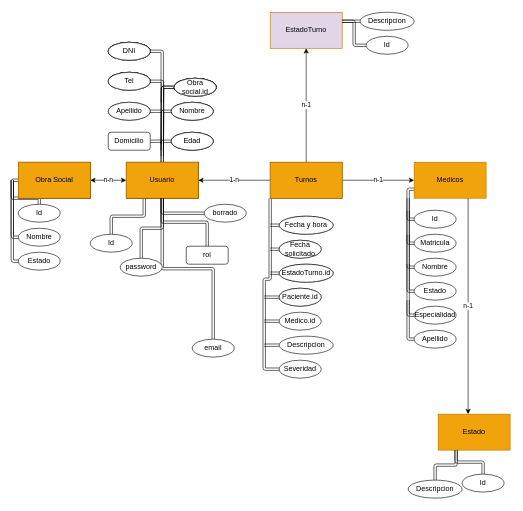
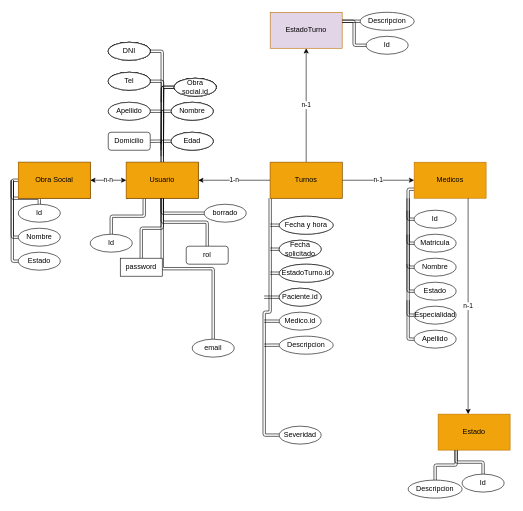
  <mxCell id="0" />
  <mxCell id="1" parent="0" />
  <mxCell id="2" value="Paciente" style="rounded=0;whiteSpace=wrap;html=1;" parent="1" vertex="1"><mxGeometry x="210" y="270" width="120" height="60" as="geometry" /></mxCell>
  <mxCell id="3" value="1-n" style="edgeStyle=none;html=1;exitX=0;exitY=0.5;exitDx=0;exitDy=0;entryX=1;entryY=0.5;entryDx=0;entryDy=0;" parent="1" source="7" target="2" edge="1"><mxGeometry relative="1" as="geometry" /></mxCell>
  <mxCell id="4" value="n-1" style="edgeStyle=none;html=1;exitX=1;exitY=0.5;exitDx=0;exitDy=0;entryX=0;entryY=0.5;entryDx=0;entryDy=0;" parent="1" source="7" target="16" edge="1"><mxGeometry relative="1" as="geometry" /></mxCell>
  <mxCell id="5" value="n-1" style="edgeStyle=none;html=1;entryX=0.5;entryY=1;entryDx=0;entryDy=0;" parent="1" source="7" target="48" edge="1"><mxGeometry relative="1" as="geometry"><mxPoint as="offset" /></mxGeometry></mxCell>
  <mxCell id="6" style="edgeStyle=orthogonalEdgeStyle;shape=link;html=1;exitX=0;exitY=1;exitDx=0;exitDy=0;entryX=0;entryY=0.5;entryDx=0;entryDy=0;" parent="1" source="7" target="11" edge="1"><mxGeometry relative="1" as="geometry" /></mxCell>
  <mxCell id="7" value="Turnos" style="rounded=0;whiteSpace=wrap;html=1;" parent="1" vertex="1"><mxGeometry x="450" y="270" width="120" height="60" as="geometry" /></mxCell>
  <mxCell id="8" value="EstadoTurno.id" style="ellipse;whiteSpace=wrap;html=1;" parent="1" vertex="1"><mxGeometry x="465" y="440" width="90" height="30" as="geometry" /></mxCell>
  <mxCell id="9" value="Fecha solicitado" style="ellipse;whiteSpace=wrap;html=1;" parent="1" vertex="1"><mxGeometry x="465" y="400" width="70" height="30" as="geometry" /></mxCell>
  <mxCell id="10" value="Fecha y hora" style="ellipse;whiteSpace=wrap;html=1;" parent="1" vertex="1"><mxGeometry x="465" y="360" width="90" height="30" as="geometry" /></mxCell>
- <mxCell id="11" value="Severidad" style="ellipse;whiteSpace=wrap;html=1;" parent="1" vertex="1"><mxGeometry x="465" y="600" width="70" height="30" as="geometry" /></mxCell>
+ <mxCell id="11" value="Severidad" style="ellipse;whiteSpace=wrap;html=1;" parent="1" vertex="1"><mxGeometry x="465" y="710" width="70" height="30" as="geometry" /></mxCell>
  <mxCell id="12" value="Paciente.id" style="ellipse;whiteSpace=wrap;html=1;" parent="1" vertex="1"><mxGeometry x="465" y="480" width="70" height="30" as="geometry" /></mxCell>
  <mxCell id="13" style="edgeStyle=orthogonalEdgeStyle;shape=link;html=1;" parent="1" source="14" edge="1"><mxGeometry relative="1" as="geometry"><mxPoint x="440" y="535" as="targetPoint" /></mxGeometry></mxCell>
  <mxCell id="14" value="Medico.id" style="ellipse;whiteSpace=wrap;html=1;" parent="1" vertex="1"><mxGeometry x="465" y="520" width="70" height="30" as="geometry" /></mxCell>
  <mxCell id="15" style="edgeStyle=orthogonalEdgeStyle;shape=link;html=1;exitX=0;exitY=0.75;exitDx=0;exitDy=0;entryX=0;entryY=0.5;entryDx=0;entryDy=0;" parent="1" source="16" target="27" edge="1"><mxGeometry relative="1" as="geometry" /></mxCell>
  <mxCell id="16" value="Medicos" style="rounded=0;whiteSpace=wrap;html=1;fillColor=#f0a30a;fontColor=#000000;strokeColor=#BD7000;" parent="1" vertex="1"><mxGeometry x="690" y="270" width="120" height="60" as="geometry" /></mxCell>
  <mxCell id="17" style="edgeStyle=orthogonalEdgeStyle;shape=link;html=1;" parent="1" source="18" edge="1"><mxGeometry relative="1" as="geometry"><mxPoint x="680" y="330" as="targetPoint" /></mxGeometry></mxCell>
  <mxCell id="18" value="Nombre" style="ellipse;whiteSpace=wrap;html=1;" parent="1" vertex="1"><mxGeometry x="690" y="430" width="70" height="30" as="geometry" /></mxCell>
  <mxCell id="19" style="edgeStyle=orthogonalEdgeStyle;shape=link;html=1;" parent="1" source="20" edge="1"><mxGeometry relative="1" as="geometry"><mxPoint x="680" y="390" as="targetPoint" /></mxGeometry></mxCell>
  <mxCell id="20" value="Matricula" style="ellipse;whiteSpace=wrap;html=1;" parent="1" vertex="1"><mxGeometry x="690" y="390" width="70" height="30" as="geometry" /></mxCell>
  <mxCell id="21" style="edgeStyle=orthogonalEdgeStyle;shape=link;html=1;" parent="1" source="22" edge="1"><mxGeometry relative="1" as="geometry"><mxPoint x="680" y="350" as="targetPoint" /></mxGeometry></mxCell>
  <mxCell id="22" value="Id" style="ellipse;whiteSpace=wrap;html=1;" parent="1" vertex="1"><mxGeometry x="690" y="350" width="70" height="30" as="geometry" /></mxCell>
  <mxCell id="23" style="edgeStyle=orthogonalEdgeStyle;shape=link;html=1;" parent="1" source="24" edge="1"><mxGeometry relative="1" as="geometry"><mxPoint x="680" y="440" as="targetPoint" /></mxGeometry></mxCell>
  <mxCell id="24" value="Estado" style="ellipse;whiteSpace=wrap;html=1;" parent="1" vertex="1"><mxGeometry x="690" y="470" width="70" height="30" as="geometry" /></mxCell>
  <mxCell id="25" style="edgeStyle=orthogonalEdgeStyle;shape=link;html=1;" parent="1" source="26" edge="1"><mxGeometry relative="1" as="geometry"><mxPoint x="680" y="500" as="targetPoint" /></mxGeometry></mxCell>
  <mxCell id="26" value="Especialidad" style="ellipse;whiteSpace=wrap;html=1;" parent="1" vertex="1"><mxGeometry x="690" y="510" width="70" height="30" as="geometry" /></mxCell>
  <mxCell id="27" value="Apellido" style="ellipse;whiteSpace=wrap;html=1;" parent="1" vertex="1"><mxGeometry x="690" y="550" width="70" height="30" as="geometry" /></mxCell>
  <mxCell id="28" value="Nombre" style="ellipse;whiteSpace=wrap;html=1;flipV=1;flipH=0;" parent="1" vertex="1"><mxGeometry x="285" y="170" width="70" height="30" as="geometry" /></mxCell>
  <mxCell id="29" style="edgeStyle=orthogonalEdgeStyle;shape=link;html=1;entryX=0;entryY=0.5;entryDx=0;entryDy=0;" parent="1" source="30" target="40" edge="1"><mxGeometry relative="1" as="geometry" /></mxCell>
  <mxCell id="30" value="Id" style="ellipse;whiteSpace=wrap;html=1;" parent="1" vertex="1"><mxGeometry x="30" y="340" width="70" height="30" as="geometry" /></mxCell>
  <mxCell id="31" value="Apellido" style="ellipse;whiteSpace=wrap;html=1;flipV=1;flipH=0;" parent="1" vertex="1"><mxGeometry x="180" y="170" width="70" height="30" as="geometry" /></mxCell>
  <mxCell id="32" value="DNI" style="ellipse;whiteSpace=wrap;html=1;flipV=1;flipH=0;" parent="1" vertex="1"><mxGeometry x="180" y="70" width="70" height="30" as="geometry" /></mxCell>
  <mxCell id="33" value="Edad" style="ellipse;whiteSpace=wrap;html=1;flipV=1;flipH=0;" parent="1" vertex="1"><mxGeometry x="285" y="220" width="70" height="30" as="geometry" /></mxCell>
  <mxCell id="34" value="Tel" style="ellipse;whiteSpace=wrap;html=1;flipV=1;flipH=0;" parent="1" vertex="1"><mxGeometry x="180" y="120" width="70" height="30" as="geometry" /></mxCell>
  <mxCell id="35" style="edgeStyle=orthogonalEdgeStyle;shape=link;html=1;exitX=0;exitY=0.5;exitDx=0;exitDy=0;" parent="1" source="36" edge="1"><mxGeometry relative="1" as="geometry"><mxPoint x="440" y="575.167" as="targetPoint" /></mxGeometry></mxCell>
  <mxCell id="36" value="Descripcion" style="ellipse;whiteSpace=wrap;html=1;" parent="1" vertex="1"><mxGeometry x="465" y="560" width="90" height="30" as="geometry" /></mxCell>
  <mxCell id="37" value="Obra social.id&lt;br&gt;" style="ellipse;whiteSpace=wrap;html=1;flipV=1;flipH=0;" parent="1" vertex="1"><mxGeometry x="290" y="130" width="70" height="30" as="geometry" /></mxCell>
  <mxCell id="38" style="edgeStyle=orthogonalEdgeStyle;shape=link;html=1;exitX=1;exitY=0.5;exitDx=0;exitDy=0;" parent="1" source="39" edge="1"><mxGeometry relative="1" as="geometry"><mxPoint x="270" y="234.724" as="targetPoint" /></mxGeometry></mxCell>
  <mxCell id="39" value="Domicilio" style="whiteSpace=wrap;html=1;flipV=1;flipH=0;rounded=1;" parent="1" vertex="1"><mxGeometry x="180" y="220" width="70" height="30" as="geometry" /></mxCell>
  <mxCell id="40" value="Obra Social" style="rounded=0;whiteSpace=wrap;html=1;" parent="1" vertex="1"><mxGeometry x="30" y="270" width="120" height="60" as="geometry" /></mxCell>
  <mxCell id="41" style="edgeStyle=orthogonalEdgeStyle;shape=link;html=1;" parent="1" source="42" edge="1"><mxGeometry relative="1" as="geometry"><mxPoint x="20" y="300" as="targetPoint" /></mxGeometry></mxCell>
  <mxCell id="42" value="Nombre" style="ellipse;whiteSpace=wrap;html=1;" parent="1" vertex="1"><mxGeometry x="30" y="380" width="70" height="30" as="geometry" /></mxCell>
  <mxCell id="43" style="edgeStyle=orthogonalEdgeStyle;shape=link;html=1;" parent="1" source="44" edge="1"><mxGeometry relative="1" as="geometry"><mxPoint x="20" y="300" as="targetPoint" /></mxGeometry></mxCell>
  <mxCell id="44" value="Estado" style="ellipse;whiteSpace=wrap;html=1;" parent="1" vertex="1"><mxGeometry x="30" y="420" width="70" height="30" as="geometry" /></mxCell>
  <mxCell id="45" style="edgeStyle=orthogonalEdgeStyle;shape=link;html=1;entryX=0.25;entryY=1;entryDx=0;entryDy=0;" parent="1" source="46" target="2" edge="1"><mxGeometry relative="1" as="geometry" /></mxCell>
  <mxCell id="46" value="Id" style="ellipse;whiteSpace=wrap;html=1;" parent="1" vertex="1"><mxGeometry x="150" y="390" width="70" height="30" as="geometry" /></mxCell>
  <mxCell id="47" value="n-n" style="endArrow=classic;startArrow=classic;html=1;exitX=1;exitY=0.5;exitDx=0;exitDy=0;" parent="1" source="40" edge="1"><mxGeometry width="50" height="50" relative="1" as="geometry"><mxPoint x="160" y="350" as="sourcePoint" /><mxPoint x="210" y="300" as="targetPoint" /></mxGeometry></mxCell>
  <mxCell id="48" value="EstadoTurno" style="rounded=0;whiteSpace=wrap;html=1;fillColor=#e1d5e7;fontColor=#000000;strokeColor=#BD7000;" parent="1" vertex="1"><mxGeometry x="450" y="20" width="120" height="60" as="geometry" /></mxCell>
  <mxCell id="49" style="edgeStyle=orthogonalEdgeStyle;shape=link;html=1;entryX=1;entryY=0.25;entryDx=0;entryDy=0;" parent="1" source="50" target="48" edge="1"><mxGeometry relative="1" as="geometry" /></mxCell>
  <mxCell id="50" value="Descripcion" style="ellipse;whiteSpace=wrap;html=1;" parent="1" vertex="1"><mxGeometry x="600" y="20" width="90" height="30" as="geometry" /></mxCell>
  <mxCell id="51" style="edgeStyle=orthogonalEdgeStyle;shape=link;html=1;entryX=1;entryY=0.25;entryDx=0;entryDy=0;" parent="1" source="52" target="48" edge="1"><mxGeometry relative="1" as="geometry" /></mxCell>
  <mxCell id="52" value="Id" style="ellipse;whiteSpace=wrap;html=1;" parent="1" vertex="1"><mxGeometry x="610" y="60" width="70" height="30" as="geometry" /></mxCell>
  <mxCell id="53" value="n-1" style="edgeStyle=none;html=1;exitX=0.75;exitY=1;exitDx=0;exitDy=0;" parent="1" source="16" target="54" edge="1"><mxGeometry relative="1" as="geometry"><Array as="points"><mxPoint x="780" y="690" /></Array></mxGeometry></mxCell>
  <mxCell id="54" value="Estado" style="rounded=0;whiteSpace=wrap;html=1;fillColor=#f0a30a;fontColor=#000000;strokeColor=#BD7000;" parent="1" vertex="1"><mxGeometry x="730" y="690" width="120" height="60" as="geometry" /></mxCell>
  <mxCell id="55" value="DNI" style="ellipse;whiteSpace=wrap;html=1;flipV=1;flipH=0;" parent="1" vertex="1"><mxGeometry x="180" y="70" width="70" height="30" as="geometry" /></mxCell>
  <mxCell id="56" value="Obra social.id&lt;br&gt;" style="ellipse;whiteSpace=wrap;html=1;flipV=1;flipH=0;" parent="1" vertex="1"><mxGeometry x="290" y="130" width="70" height="30" as="geometry" /></mxCell>
  <mxCell id="57" value="DNI" style="ellipse;whiteSpace=wrap;html=1;flipV=1;flipH=0;" parent="1" vertex="1"><mxGeometry x="180" y="70" width="70" height="30" as="geometry" /></mxCell>
  <mxCell id="58" value="Obra social.id&lt;br&gt;" style="ellipse;whiteSpace=wrap;html=1;flipV=1;flipH=0;" parent="1" vertex="1"><mxGeometry x="290" y="130" width="70" height="30" as="geometry" /></mxCell>
  <mxCell id="59" value="Tel" style="ellipse;whiteSpace=wrap;html=1;flipV=1;flipH=0;" parent="1" vertex="1"><mxGeometry x="180" y="120" width="70" height="30" as="geometry" /></mxCell>
  <mxCell id="60" value="DNI" style="ellipse;whiteSpace=wrap;html=1;flipV=1;flipH=0;" parent="1" vertex="1"><mxGeometry x="180" y="70" width="70" height="30" as="geometry" /></mxCell>
  <mxCell id="61" value="Obra social.id&lt;br&gt;" style="ellipse;whiteSpace=wrap;html=1;flipV=1;flipH=0;" parent="1" vertex="1"><mxGeometry x="290" y="130" width="70" height="30" as="geometry" /></mxCell>
  <mxCell id="62" value="Tel" style="ellipse;whiteSpace=wrap;html=1;flipV=1;flipH=0;" parent="1" vertex="1"><mxGeometry x="180" y="120" width="70" height="30" as="geometry" /></mxCell>
  <mxCell id="63" value="Nombre" style="ellipse;whiteSpace=wrap;html=1;flipV=1;flipH=0;" parent="1" vertex="1"><mxGeometry x="285" y="170" width="70" height="30" as="geometry" /></mxCell>
  <mxCell id="64" value="Edad" style="ellipse;whiteSpace=wrap;html=1;flipV=1;flipH=0;" parent="1" vertex="1"><mxGeometry x="285" y="220" width="70" height="30" as="geometry" /></mxCell>
  <mxCell id="65" style="edgeStyle=orthogonalEdgeStyle;shape=link;html=1;exitX=1;exitY=0.5;exitDx=0;exitDy=0;entryX=0.5;entryY=0;entryDx=0;entryDy=0;" parent="1" source="66" target="2" edge="1"><mxGeometry relative="1" as="geometry" /></mxCell>
  <mxCell id="66" value="DNI" style="ellipse;whiteSpace=wrap;html=1;flipV=1;flipH=0;" parent="1" vertex="1"><mxGeometry x="180" y="70" width="70" height="30" as="geometry" /></mxCell>
  <mxCell id="67" style="edgeStyle=orthogonalEdgeStyle;shape=link;html=1;exitX=0;exitY=0.5;exitDx=0;exitDy=0;" parent="1" source="69" edge="1"><mxGeometry relative="1" as="geometry"><mxPoint x="270" y="170" as="targetPoint" /></mxGeometry></mxCell>
  <mxCell id="68" style="edgeStyle=orthogonalEdgeStyle;shape=link;html=1;" parent="1" source="69" edge="1"><mxGeometry relative="1" as="geometry"><mxPoint x="270" y="260" as="targetPoint" /></mxGeometry></mxCell>
  <mxCell id="69" value="Obra social.id&lt;br&gt;" style="ellipse;whiteSpace=wrap;html=1;flipV=1;flipH=0;" parent="1" vertex="1"><mxGeometry x="290" y="130" width="70" height="30" as="geometry" /></mxCell>
  <mxCell id="70" style="edgeStyle=orthogonalEdgeStyle;shape=link;html=1;exitX=1;exitY=0.5;exitDx=0;exitDy=0;" parent="1" source="71" edge="1"><mxGeometry relative="1" as="geometry"><mxPoint x="270" y="270" as="targetPoint" /></mxGeometry></mxCell>
  <mxCell id="71" value="Tel" style="ellipse;whiteSpace=wrap;html=1;flipV=1;flipH=0;" parent="1" vertex="1"><mxGeometry x="180" y="120" width="70" height="30" as="geometry" /></mxCell>
  <mxCell id="72" style="edgeStyle=orthogonalEdgeStyle;shape=link;html=1;exitX=0;exitY=0.5;exitDx=0;exitDy=0;" parent="1" source="73" edge="1"><mxGeometry relative="1" as="geometry"><mxPoint x="270" y="250" as="targetPoint" /></mxGeometry></mxCell>
  <mxCell id="73" value="Nombre" style="ellipse;whiteSpace=wrap;html=1;flipV=1;flipH=0;" parent="1" vertex="1"><mxGeometry x="285" y="170" width="70" height="30" as="geometry" /></mxCell>
  <mxCell id="74" style="edgeStyle=orthogonalEdgeStyle;shape=link;html=1;exitX=0;exitY=0.5;exitDx=0;exitDy=0;" parent="1" source="75" edge="1"><mxGeometry relative="1" as="geometry"><mxPoint x="270" y="240" as="targetPoint" /></mxGeometry></mxCell>
  <mxCell id="75" value="Edad" style="ellipse;whiteSpace=wrap;html=1;flipV=1;flipH=0;" parent="1" vertex="1"><mxGeometry x="285" y="220" width="70" height="30" as="geometry" /></mxCell>
  <mxCell id="76" style="edgeStyle=orthogonalEdgeStyle;shape=link;html=1;exitX=1;exitY=0.5;exitDx=0;exitDy=0;" parent="1" source="77" edge="1"><mxGeometry relative="1" as="geometry"><mxPoint x="270" y="185.069" as="targetPoint" /></mxGeometry></mxCell>
  <mxCell id="77" value="Apellido" style="ellipse;whiteSpace=wrap;html=1;flipV=1;flipH=0;" parent="1" vertex="1"><mxGeometry x="180" y="170" width="70" height="30" as="geometry" /></mxCell>
  <mxCell id="78" style="edgeStyle=orthogonalEdgeStyle;shape=link;html=1;" parent="1" source="79" edge="1"><mxGeometry relative="1" as="geometry"><mxPoint x="450" y="375" as="targetPoint" /></mxGeometry></mxCell>
  <mxCell id="79" value="Fecha y hora" style="ellipse;whiteSpace=wrap;html=1;" parent="1" vertex="1"><mxGeometry x="465" y="360" width="90" height="30" as="geometry" /></mxCell>
  <mxCell id="80" style="edgeStyle=orthogonalEdgeStyle;shape=link;html=1;" parent="1" source="81" edge="1"><mxGeometry relative="1" as="geometry"><mxPoint x="450" y="415" as="targetPoint" /></mxGeometry></mxCell>
  <mxCell id="81" value="Fecha solicitado" style="ellipse;whiteSpace=wrap;html=1;" parent="1" vertex="1"><mxGeometry x="465" y="400" width="70" height="30" as="geometry" /></mxCell>
  <mxCell id="82" style="edgeStyle=orthogonalEdgeStyle;shape=link;html=1;" parent="1" source="83" edge="1"><mxGeometry relative="1" as="geometry"><mxPoint x="450" y="455" as="targetPoint" /></mxGeometry></mxCell>
  <mxCell id="83" value="EstadoTurno.id" style="ellipse;whiteSpace=wrap;html=1;" parent="1" vertex="1"><mxGeometry x="465" y="440" width="90" height="30" as="geometry" /></mxCell>
  <mxCell id="84" style="edgeStyle=orthogonalEdgeStyle;shape=link;html=1;" parent="1" source="85" edge="1"><mxGeometry relative="1" as="geometry"><mxPoint x="440" y="495" as="targetPoint" /></mxGeometry></mxCell>
  <mxCell id="85" value="Paciente.id" style="ellipse;whiteSpace=wrap;html=1;" parent="1" vertex="1"><mxGeometry x="465" y="480" width="70" height="30" as="geometry" /></mxCell>
  <mxCell id="86" value="Paciente" style="rounded=0;whiteSpace=wrap;html=1;" parent="1" vertex="1"><mxGeometry x="210" y="270" width="120" height="60" as="geometry" /></mxCell>
  <mxCell id="87" value="Obra Social" style="rounded=0;whiteSpace=wrap;html=1;" parent="1" vertex="1"><mxGeometry x="30" y="270" width="120" height="60" as="geometry" /></mxCell>
  <mxCell id="88" value="Usuario" style="rounded=0;whiteSpace=wrap;html=1;fillColor=#f0a30a;fontColor=#000000;strokeColor=#BD7000;" parent="1" vertex="1"><mxGeometry x="210" y="270" width="120" height="60" as="geometry" /></mxCell>
  <mxCell id="89" value="Obra Social" style="rounded=0;whiteSpace=wrap;html=1;fillColor=#f0a30a;fontColor=#000000;strokeColor=#BD7000;" parent="1" vertex="1"><mxGeometry x="30" y="270" width="120" height="60" as="geometry" /></mxCell>
  <mxCell id="90" value="Turnos" style="rounded=0;whiteSpace=wrap;html=1;fillColor=#f0a30a;fontColor=#000000;strokeColor=#BD7000;" parent="1" vertex="1"><mxGeometry x="450" y="270" width="120" height="60" as="geometry" /></mxCell>
  <mxCell id="91" style="edgeStyle=orthogonalEdgeStyle;shape=link;html=1;entryX=0.25;entryY=1;entryDx=0;entryDy=0;" parent="1" source="92" target="54" edge="1"><mxGeometry relative="1" as="geometry" /></mxCell>
  <mxCell id="92" value="Descripcion" style="ellipse;whiteSpace=wrap;html=1;" parent="1" vertex="1"><mxGeometry x="680" y="800" width="90" height="30" as="geometry" /></mxCell>
  <mxCell id="93" style="edgeStyle=orthogonalEdgeStyle;shape=link;html=1;entryX=0.25;entryY=1;entryDx=0;entryDy=0;" parent="1" source="94" target="54" edge="1"><mxGeometry relative="1" as="geometry" /></mxCell>
  <mxCell id="94" value="Id" style="ellipse;whiteSpace=wrap;html=1;" parent="1" vertex="1"><mxGeometry x="770" y="790" width="70" height="30" as="geometry" /></mxCell>
  <mxCell id="95" value="" style="edgeStyle=orthogonalEdgeStyle;shape=link;html=1;" parent="1" source="96" target="88" edge="1"><mxGeometry relative="1" as="geometry" /></mxCell>
  <mxCell id="96" value="email" style="ellipse;whiteSpace=wrap;html=1;" parent="1" vertex="1"><mxGeometry x="320" y="565" width="70" height="30" as="geometry" /></mxCell>
  <mxCell id="97" value="" style="edgeStyle=orthogonalEdgeStyle;shape=link;html=1;" parent="1" source="98" target="88" edge="1"><mxGeometry relative="1" as="geometry" /></mxCell>
- <mxCell id="98" value="password" style="ellipse;whiteSpace=wrap;html=1;" parent="1" vertex="1"><mxGeometry x="200" y="430" width="70" height="30" as="geometry" /></mxCell>
+ <mxCell id="98" value="password" style="whiteSpace=wrap;html=1;rounded=0;" parent="1" vertex="1"><mxGeometry x="200" y="430" width="70" height="30" as="geometry" /></mxCell>
  <mxCell id="99" value="" style="edgeStyle=orthogonalEdgeStyle;shape=link;html=1;" parent="1" source="100" target="88" edge="1"><mxGeometry relative="1" as="geometry" /></mxCell>
  <mxCell id="100" value="borrado" style="ellipse;whiteSpace=wrap;html=1;" parent="1" vertex="1"><mxGeometry x="340" y="340" width="70" height="30" as="geometry" /></mxCell>
  <mxCell id="101" value="" style="edgeStyle=orthogonalEdgeStyle;shape=link;html=1;" parent="1" source="102" target="88" edge="1"><mxGeometry relative="1" as="geometry" /></mxCell>
  <mxCell id="102" value="rol" style="whiteSpace=wrap;html=1;rounded=1;" parent="1" vertex="1"><mxGeometry x="310" y="410" width="70" height="30" as="geometry" /></mxCell>
